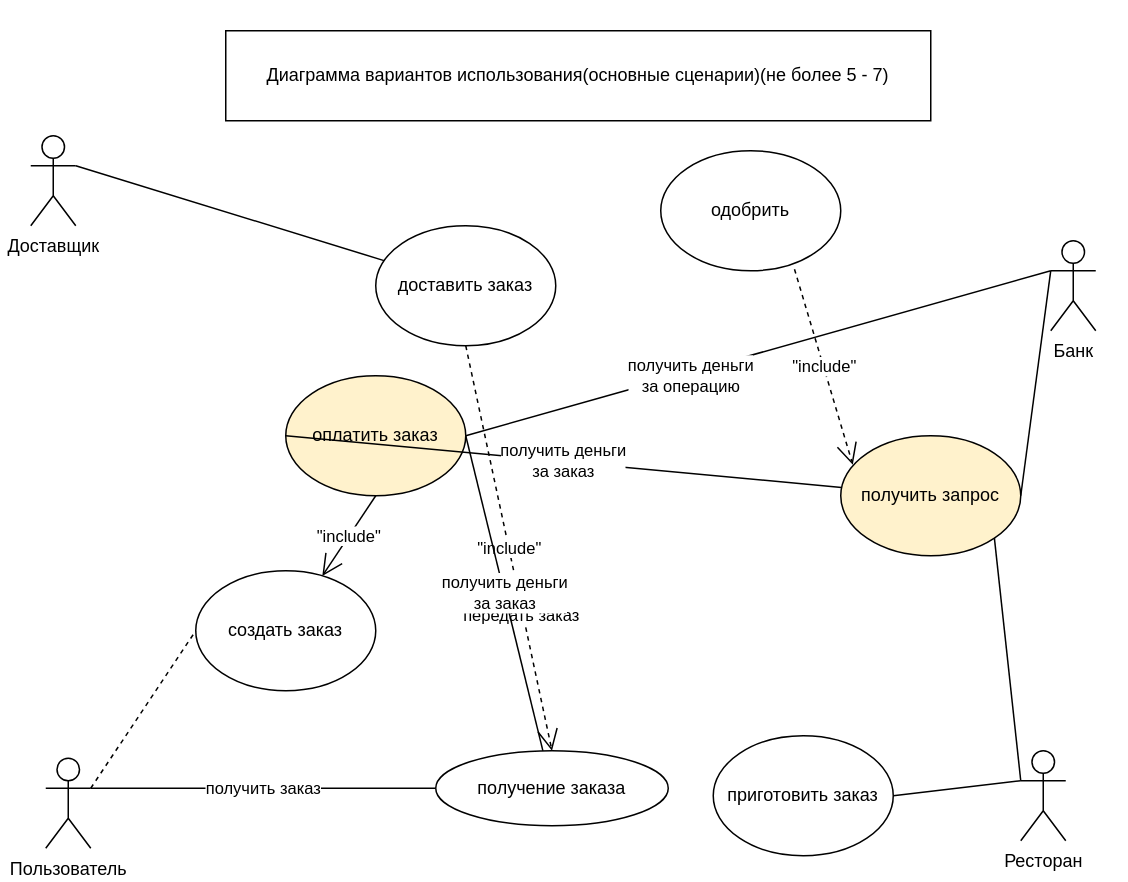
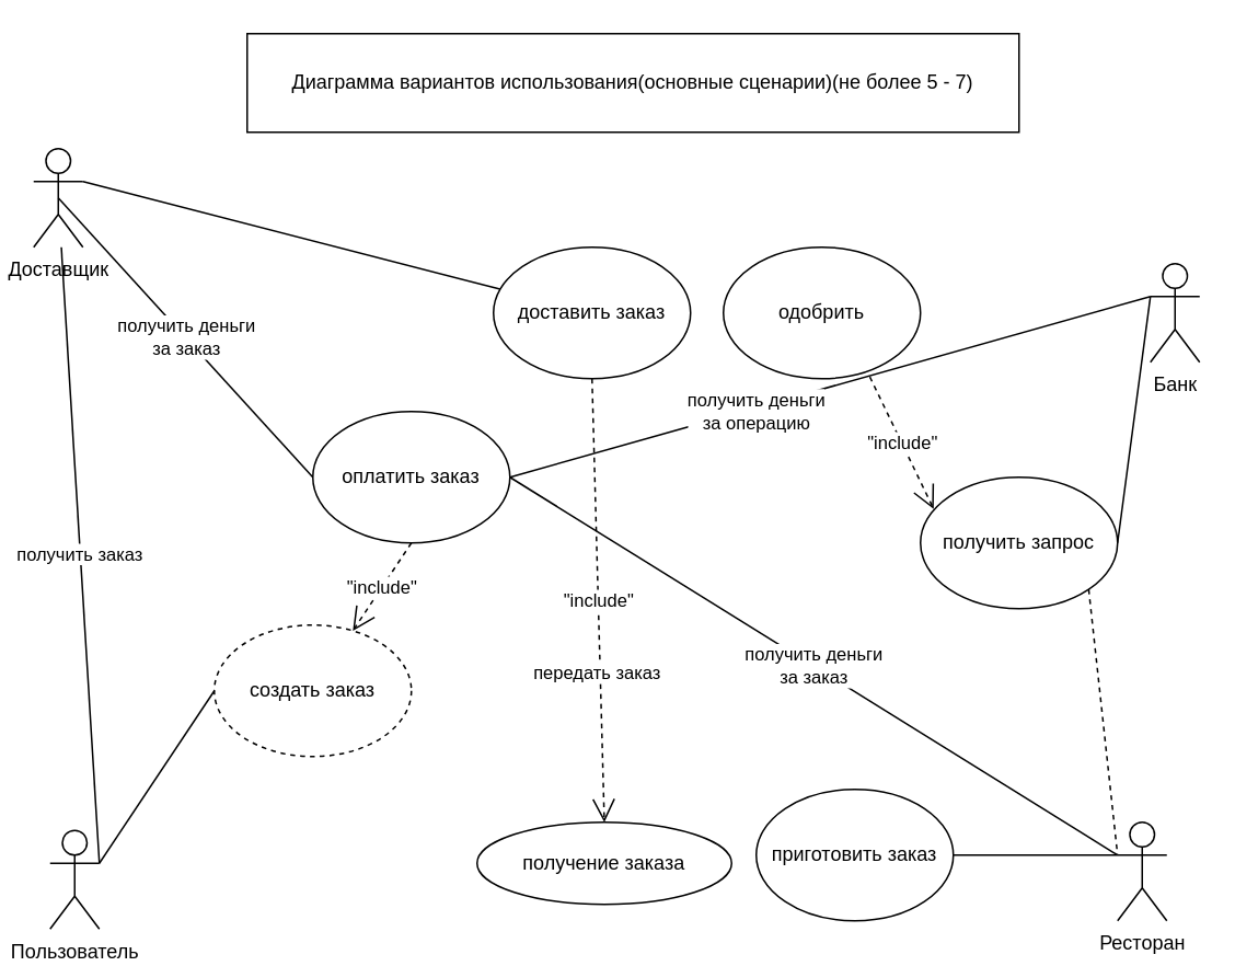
  <mxCell id="0" />
  <mxCell id="1" parent="0" />
  <mxCell id="2" value="Пользователь" style="shape=umlActor;verticalLabelPosition=bottom;verticalAlign=top;html=1;outlineConnect=0;" parent="1" vertex="1"><mxGeometry x="30" y="505" width="30" height="60" as="geometry" /></mxCell>
  <mxCell id="3" value="Доставщик" style="shape=umlActor;verticalLabelPosition=bottom;verticalAlign=top;html=1;outlineConnect=0;" parent="1" vertex="1"><mxGeometry x="20" y="90" width="30" height="60" as="geometry" /></mxCell>
  <mxCell id="4" value="Ресторан" style="shape=umlActor;verticalLabelPosition=bottom;verticalAlign=top;html=1;outlineConnect=0;" parent="1" vertex="1"><mxGeometry x="680" y="500" width="30" height="60" as="geometry" /></mxCell>
  <mxCell id="5" value="Банк" style="shape=umlActor;verticalLabelPosition=bottom;verticalAlign=top;html=1;outlineConnect=0;" parent="1" vertex="1"><mxGeometry x="700" y="160" width="30" height="60" as="geometry" /></mxCell>
  <mxCell id="6" value="&lt;div style=&quot;text-align: left;&quot;&gt;&lt;span style=&quot;background-color: initial;&quot;&gt;Диаграмма вариантов использования(основные сценарии)(не более 5 - 7)&lt;/span&gt;&lt;/div&gt;" style="rounded=0;whiteSpace=wrap;html=1;" parent="1" vertex="1"><mxGeometry x="150" y="20" width="470" height="60" as="geometry" /></mxCell>
- <mxCell id="7" value="создать заказ" style="ellipse;whiteSpace=wrap;html=1;" parent="1" vertex="1"><mxGeometry x="130" y="380" width="120" height="80" as="geometry" /></mxCell>
- <mxCell id="8" value="оплатить заказ" style="ellipse;whiteSpace=wrap;html=1;fillColor=#fff2cc;" parent="1" vertex="1"><mxGeometry x="190" y="250" width="120" height="80" as="geometry" /></mxCell>
- <mxCell id="9" value="" style="endArrow=none;html=1;rounded=0;exitX=1;exitY=0.333;exitDx=0;exitDy=0;exitPerimeter=0;entryX=0;entryY=0.5;entryDx=0;entryDy=0;dashed=1;" parent="1" source="2" target="7" edge="1"><mxGeometry width="50" height="50" relative="1" as="geometry"><mxPoint x="350" y="470" as="sourcePoint" /><mxPoint x="400" y="420" as="targetPoint" /></mxGeometry></mxCell>
- <mxCell id="10" value="получить заказ" style="endArrow=none;html=1;rounded=0;entryX=0;entryY=0.5;entryDx=0;entryDy=0;exitX=1;exitY=0.333;exitDx=0;exitDy=0;exitPerimeter=0;" parent="1" source="2" target="20" edge="1"><mxGeometry width="50" height="50" relative="1" as="geometry"><mxPoint x="70" y="440" as="sourcePoint" /><mxPoint x="240" y="600" as="targetPoint" /></mxGeometry></mxCell>
- <mxCell id="11" value="доставить заказ" style="ellipse;whiteSpace=wrap;html=1;" parent="1" vertex="1"><mxGeometry x="250" y="150" width="120" height="80" as="geometry" /></mxCell>
+ <mxCell id="7" value="создать заказ" style="ellipse;whiteSpace=wrap;html=1;dashed=1;" parent="1" vertex="1"><mxGeometry x="130" y="380" width="120" height="80" as="geometry" /></mxCell>
+ <mxCell id="8" value="оплатить заказ" style="ellipse;whiteSpace=wrap;html=1;" parent="1" vertex="1"><mxGeometry x="190" y="250" width="120" height="80" as="geometry" /></mxCell>
+ <mxCell id="9" value="" style="endArrow=none;html=1;rounded=0;exitX=1;exitY=0.333;exitDx=0;exitDy=0;exitPerimeter=0;entryX=0;entryY=0.5;entryDx=0;entryDy=0;" parent="1" source="2" target="7" edge="1"><mxGeometry width="50" height="50" relative="1" as="geometry"><mxPoint x="350" y="470" as="sourcePoint" /><mxPoint x="400" y="420" as="targetPoint" /></mxGeometry></mxCell>
+ <mxCell id="10" value="получить заказ" style="endArrow=none;html=1;rounded=0;exitX=1;exitY=0.333;exitDx=0;exitDy=0;exitPerimeter=0;" parent="1" source="2" target="3" edge="1"><mxGeometry width="50" height="50" relative="1" as="geometry"><mxPoint x="70" y="440" as="sourcePoint" /><mxPoint x="240" y="600" as="targetPoint" /></mxGeometry></mxCell>
+ <mxCell id="11" value="доставить заказ" style="ellipse;whiteSpace=wrap;html=1;" parent="1" vertex="1"><mxGeometry x="300" y="150" width="120" height="80" as="geometry" /></mxCell>
  <mxCell id="12" value="" style="endArrow=none;html=1;rounded=0;exitX=1;exitY=0.333;exitDx=0;exitDy=0;exitPerimeter=0;" parent="1" source="3" target="11" edge="1"><mxGeometry width="50" height="50" relative="1" as="geometry"><mxPoint x="60" y="210" as="sourcePoint" /><mxPoint x="110" y="160" as="targetPoint" /></mxGeometry></mxCell>
- <mxCell id="13" value="получить запрос" style="ellipse;whiteSpace=wrap;html=1;fillColor=#fff2cc;" parent="1" vertex="1"><mxGeometry x="560" y="290" width="120" height="80" as="geometry" /></mxCell>
+ <mxCell id="13" value="получить запрос" style="ellipse;whiteSpace=wrap;html=1;" parent="1" vertex="1"><mxGeometry x="560" y="290" width="120" height="80" as="geometry" /></mxCell>
  <mxCell id="14" value="" style="endArrow=none;html=1;rounded=0;entryX=0;entryY=0.333;entryDx=0;entryDy=0;entryPerimeter=0;exitX=1;exitY=0.5;exitDx=0;exitDy=0;" parent="1" source="13" target="5" edge="1"><mxGeometry width="50" height="50" relative="1" as="geometry"><mxPoint x="640" y="320" as="sourcePoint" /><mxPoint x="690" y="270" as="targetPoint" /></mxGeometry></mxCell>
  <mxCell id="15" value="&quot;include&quot;" style="endArrow=open;endSize=12;dashed=1;html=1;rounded=0;exitX=0.743;exitY=0.987;exitDx=0;exitDy=0;exitPerimeter=0;entryX=0.067;entryY=0.242;entryDx=0;entryDy=0;entryPerimeter=0;" parent="1" source="16" target="13" edge="1"><mxGeometry width="160" relative="1" as="geometry"><mxPoint x="520" y="210" as="sourcePoint" /><mxPoint x="400" y="500" as="targetPoint" /></mxGeometry></mxCell>
- <mxCell id="16" value="одобрить" style="ellipse;whiteSpace=wrap;html=1;" parent="1" vertex="1"><mxGeometry x="440" y="100" width="120" height="80" as="geometry" /></mxCell>
- <mxCell id="17" value="" style="endArrow=none;html=1;rounded=0;entryX=0;entryY=0.333;entryDx=0;entryDy=0;entryPerimeter=0;exitX=1;exitY=1;exitDx=0;exitDy=0;" parent="1" source="13" target="4" edge="1"><mxGeometry width="50" height="50" relative="1" as="geometry"><mxPoint x="670" y="630" as="sourcePoint" /><mxPoint x="700" y="760" as="targetPoint" /></mxGeometry></mxCell>
- <mxCell id="18" value="приготовить заказ" style="ellipse;whiteSpace=wrap;html=1;" parent="1" vertex="1"><mxGeometry x="475" y="490" width="120" height="80" as="geometry" /></mxCell>
+ <mxCell id="16" value="одобрить" style="ellipse;whiteSpace=wrap;html=1;" parent="1" vertex="1"><mxGeometry x="440" y="150" width="120" height="80" as="geometry" /></mxCell>
+ <mxCell id="17" value="" style="endArrow=none;html=1;rounded=0;entryX=0;entryY=0.333;entryDx=0;entryDy=0;entryPerimeter=0;exitX=1;exitY=1;exitDx=0;exitDy=0;dashed=1;" parent="1" source="13" target="4" edge="1"><mxGeometry width="50" height="50" relative="1" as="geometry"><mxPoint x="670" y="630" as="sourcePoint" /><mxPoint x="700" y="760" as="targetPoint" /></mxGeometry></mxCell>
+ <mxCell id="18" value="приготовить заказ" style="ellipse;whiteSpace=wrap;html=1;" parent="1" vertex="1"><mxGeometry x="460" y="480" width="120" height="80" as="geometry" /></mxCell>
  <mxCell id="19" value="" style="endArrow=none;html=1;rounded=0;entryX=0;entryY=0.333;entryDx=0;entryDy=0;entryPerimeter=0;exitX=1;exitY=0.5;exitDx=0;exitDy=0;" parent="1" source="18" target="4" edge="1"><mxGeometry width="50" height="50" relative="1" as="geometry"><mxPoint x="570" y="800" as="sourcePoint" /><mxPoint x="620" y="750" as="targetPoint" /></mxGeometry></mxCell>
  <mxCell id="20" value="получение заказа" style="ellipse;whiteSpace=wrap;html=1;" parent="1" vertex="1"><mxGeometry x="290" y="500" width="155" height="50" as="geometry" /></mxCell>
  <mxCell id="21" value="&quot;include&quot;" style="endArrow=open;endSize=12;dashed=1;html=1;rounded=0;exitX=0.5;exitY=1;exitDx=0;exitDy=0;entryX=0.5;entryY=0;entryDx=0;entryDy=0;" parent="1" source="11" target="20" edge="1"><mxGeometry width="160" relative="1" as="geometry"><mxPoint x="320" y="420" as="sourcePoint" /><mxPoint x="480" y="420" as="targetPoint" /></mxGeometry></mxCell>
  <mxCell id="22" value="передать заказ" style="edgeLabel;html=1;align=center;verticalAlign=middle;resizable=0;points=[];" parent="21" vertex="1" connectable="0"><mxGeometry x="0.326" y="-2" relative="1" as="geometry"><mxPoint as="offset" /></mxGeometry></mxCell>
- <mxCell id="23" value="&quot;include&quot;" style="endArrow=open;endSize=12;dashed=0;html=1;rounded=0;exitX=0.5;exitY=1;exitDx=0;exitDy=0;" parent="1" source="8" target="7" edge="1"><mxGeometry width="160" relative="1" as="geometry"><mxPoint x="44" y="270" as="sourcePoint" /><mxPoint x="20" y="520" as="targetPoint" /></mxGeometry></mxCell>
- <mxCell id="24" value="получить деньги &lt;br&gt;за заказ" style="endArrow=none;html=1;rounded=0;exitX=0;exitY=0.5;exitDx=0;exitDy=0;" edge="1" parent="1" source="8" target="13"><mxGeometry width="50" height="50" relative="1" as="geometry"><mxPoint x="350" y="400" as="sourcePoint" /><mxPoint x="400" y="350" as="targetPoint" /></mxGeometry></mxCell>
- <mxCell id="25" value="&lt;span style=&quot;color: rgb(0, 0, 0); font-family: Helvetica; font-size: 11px; font-style: normal; font-variant-ligatures: normal; font-variant-caps: normal; font-weight: 400; letter-spacing: normal; orphans: 2; text-align: center; text-indent: 0px; text-transform: none; widows: 2; word-spacing: 0px; -webkit-text-stroke-width: 0px; background-color: rgb(255, 255, 255); text-decoration-thickness: initial; text-decoration-style: initial; text-decoration-color: initial; float: none; display: inline !important;&quot;&gt;получить деньги&lt;/span&gt;&lt;br style=&quot;color: rgb(0, 0, 0); font-family: Helvetica; font-size: 11px; font-style: normal; font-variant-ligatures: normal; font-variant-caps: normal; font-weight: 400; letter-spacing: normal; orphans: 2; text-align: center; text-indent: 0px; text-transform: none; widows: 2; word-spacing: 0px; -webkit-text-stroke-width: 0px; text-decoration-thickness: initial; text-decoration-style: initial; text-decoration-color: initial;&quot;&gt;&lt;span style=&quot;color: rgb(0, 0, 0); font-family: Helvetica; font-size: 11px; font-style: normal; font-variant-ligatures: normal; font-variant-caps: normal; font-weight: 400; letter-spacing: normal; orphans: 2; text-align: center; text-indent: 0px; text-transform: none; widows: 2; word-spacing: 0px; -webkit-text-stroke-width: 0px; background-color: rgb(255, 255, 255); text-decoration-thickness: initial; text-decoration-style: initial; text-decoration-color: initial; float: none; display: inline !important;&quot;&gt;за заказ&lt;/span&gt;" style="endArrow=none;html=1;rounded=0;exitX=1;exitY=0.5;exitDx=0;exitDy=0;" edge="1" parent="1" source="8" target="20"><mxGeometry width="50" height="50" relative="1" as="geometry"><mxPoint x="350" y="390" as="sourcePoint" /><mxPoint x="400" y="340" as="targetPoint" /></mxGeometry></mxCell>
+ <mxCell id="23" value="&quot;include&quot;" style="endArrow=open;endSize=12;dashed=1;html=1;rounded=0;exitX=0.5;exitY=1;exitDx=0;exitDy=0;" parent="1" source="8" target="7" edge="1"><mxGeometry width="160" relative="1" as="geometry"><mxPoint x="44" y="270" as="sourcePoint" /><mxPoint x="20" y="520" as="targetPoint" /></mxGeometry></mxCell>
+ <mxCell id="24" value="получить деньги &lt;br&gt;за заказ" style="endArrow=none;html=1;rounded=0;entryX=0.5;entryY=0.5;entryDx=0;entryDy=0;entryPerimeter=0;exitX=0;exitY=0.5;exitDx=0;exitDy=0;" edge="1" parent="1" source="8" target="3"><mxGeometry width="50" height="50" relative="1" as="geometry"><mxPoint x="350" y="400" as="sourcePoint" /><mxPoint x="400" y="350" as="targetPoint" /></mxGeometry></mxCell>
+ <mxCell id="25" value="&lt;span style=&quot;color: rgb(0, 0, 0); font-family: Helvetica; font-size: 11px; font-style: normal; font-variant-ligatures: normal; font-variant-caps: normal; font-weight: 400; letter-spacing: normal; orphans: 2; text-align: center; text-indent: 0px; text-transform: none; widows: 2; word-spacing: 0px; -webkit-text-stroke-width: 0px; background-color: rgb(255, 255, 255); text-decoration-thickness: initial; text-decoration-style: initial; text-decoration-color: initial; float: none; display: inline !important;&quot;&gt;получить деньги&lt;/span&gt;&lt;br style=&quot;color: rgb(0, 0, 0); font-family: Helvetica; font-size: 11px; font-style: normal; font-variant-ligatures: normal; font-variant-caps: normal; font-weight: 400; letter-spacing: normal; orphans: 2; text-align: center; text-indent: 0px; text-transform: none; widows: 2; word-spacing: 0px; -webkit-text-stroke-width: 0px; text-decoration-thickness: initial; text-decoration-style: initial; text-decoration-color: initial;&quot;&gt;&lt;span style=&quot;color: rgb(0, 0, 0); font-family: Helvetica; font-size: 11px; font-style: normal; font-variant-ligatures: normal; font-variant-caps: normal; font-weight: 400; letter-spacing: normal; orphans: 2; text-align: center; text-indent: 0px; text-transform: none; widows: 2; word-spacing: 0px; -webkit-text-stroke-width: 0px; background-color: rgb(255, 255, 255); text-decoration-thickness: initial; text-decoration-style: initial; text-decoration-color: initial; float: none; display: inline !important;&quot;&gt;за заказ&lt;/span&gt;" style="endArrow=none;html=1;rounded=0;entryX=0;entryY=0.333;entryDx=0;entryDy=0;entryPerimeter=0;exitX=1;exitY=0.5;exitDx=0;exitDy=0;" edge="1" parent="1" source="8" target="4"><mxGeometry width="50" height="50" relative="1" as="geometry"><mxPoint x="350" y="390" as="sourcePoint" /><mxPoint x="400" y="340" as="targetPoint" /></mxGeometry></mxCell>
  <mxCell id="26" value="&lt;span style=&quot;color: rgb(0, 0, 0); font-family: Helvetica; font-size: 11px; font-style: normal; font-variant-ligatures: normal; font-variant-caps: normal; font-weight: 400; letter-spacing: normal; orphans: 2; text-align: center; text-indent: 0px; text-transform: none; widows: 2; word-spacing: 0px; -webkit-text-stroke-width: 0px; background-color: rgb(255, 255, 255); text-decoration-thickness: initial; text-decoration-style: initial; text-decoration-color: initial; float: none; display: inline !important;&quot;&gt;получить деньги&lt;/span&gt;&lt;br style=&quot;color: rgb(0, 0, 0); font-family: Helvetica; font-size: 11px; font-style: normal; font-variant-ligatures: normal; font-variant-caps: normal; font-weight: 400; letter-spacing: normal; orphans: 2; text-align: center; text-indent: 0px; text-transform: none; widows: 2; word-spacing: 0px; -webkit-text-stroke-width: 0px; text-decoration-thickness: initial; text-decoration-style: initial; text-decoration-color: initial;&quot;&gt;&lt;span style=&quot;color: rgb(0, 0, 0); font-family: Helvetica; font-size: 11px; font-style: normal; font-variant-ligatures: normal; font-variant-caps: normal; font-weight: 400; letter-spacing: normal; orphans: 2; text-align: center; text-indent: 0px; text-transform: none; widows: 2; word-spacing: 0px; -webkit-text-stroke-width: 0px; background-color: rgb(255, 255, 255); text-decoration-thickness: initial; text-decoration-style: initial; text-decoration-color: initial; float: none; display: inline !important;&quot;&gt;за операцию&lt;/span&gt;" style="endArrow=none;html=1;rounded=0;exitX=1;exitY=0.5;exitDx=0;exitDy=0;" edge="1" parent="1" source="8"><mxGeometry x="-0.234" y="-2" width="50" height="50" relative="1" as="geometry"><mxPoint x="350" y="390" as="sourcePoint" /><mxPoint x="700" y="180" as="targetPoint" /><mxPoint as="offset" /></mxGeometry></mxCell>
